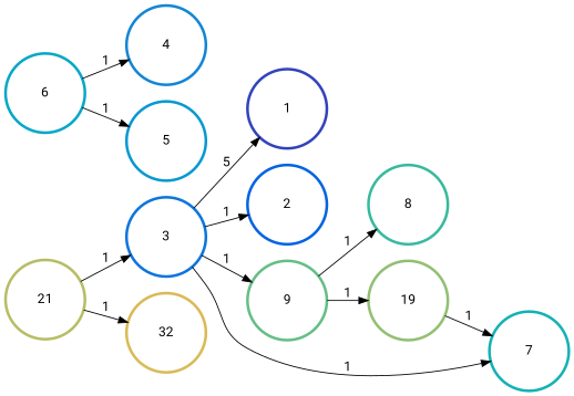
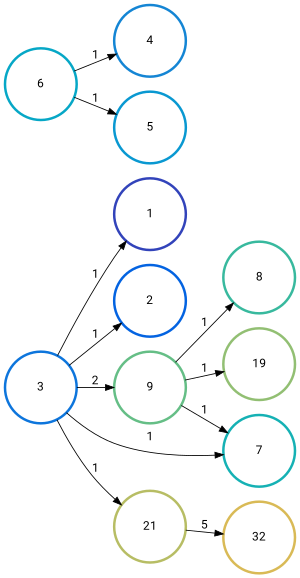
  digraph {
    fontname="Roboto Mono"
    rankdir=LR
    node [fontname="Roboto Mono" penwidth=3]
    edge [color=black fontname="Roboto Mono" penwidth=1]
    n1 [color="#3243BA" height=1.2 label=1 width=1.2]
    n2 [color="#0363E1" height=1.2 label=2 width=1.2]
    n3 [color="#0D75DC" height=1.2 label=3 width=1.2]
    n4 [color="#65BE86" height=1.2 label=9 width=1.2]
    n5 [color="#B7BD64" height=1.2 label=21 width=1.2]
    n6 [color="#15B1B4" height=1.2 label=7 width=1.2]
    n7 [color="#06A7C6" height=1.2 label=6 width=1.2]
    n8 [color="#1485D4" height=1.2 label=4 width=1.2]
    n9 [color="#0998D1" height=1.2 label=5 width=1.2]
    n10 [color="#38B99E" height=1.2 label=8 width=1.2]
    n11 [color="#92BF73" height=1.2 label=19 width=1.2]
    n12 [color="#D9BA56" height=1.2 label=32 width=1.2]
-   n3 -> n1 [label=5]
+   n3 -> n1 [label=1]
    n3 -> n2 [label=1]
-   n3 -> n4 [label=1]
-   n5 -> n3 [label=1]
+   n3 -> n4 [label=2]
+   n3 -> n5 [label=1]
    n3 -> n6 [label=1]
-   n11 -> n6 [label=1]
+   n4 -> n6 [label=1]
    n4 -> n10 [label=1]
    n4 -> n11 [label=1]
-   n5 -> n12 [label=1]
+   n5 -> n12 [label=5]
    n7 -> n8 [label=1]
    n7 -> n9 [label=1]
  }
